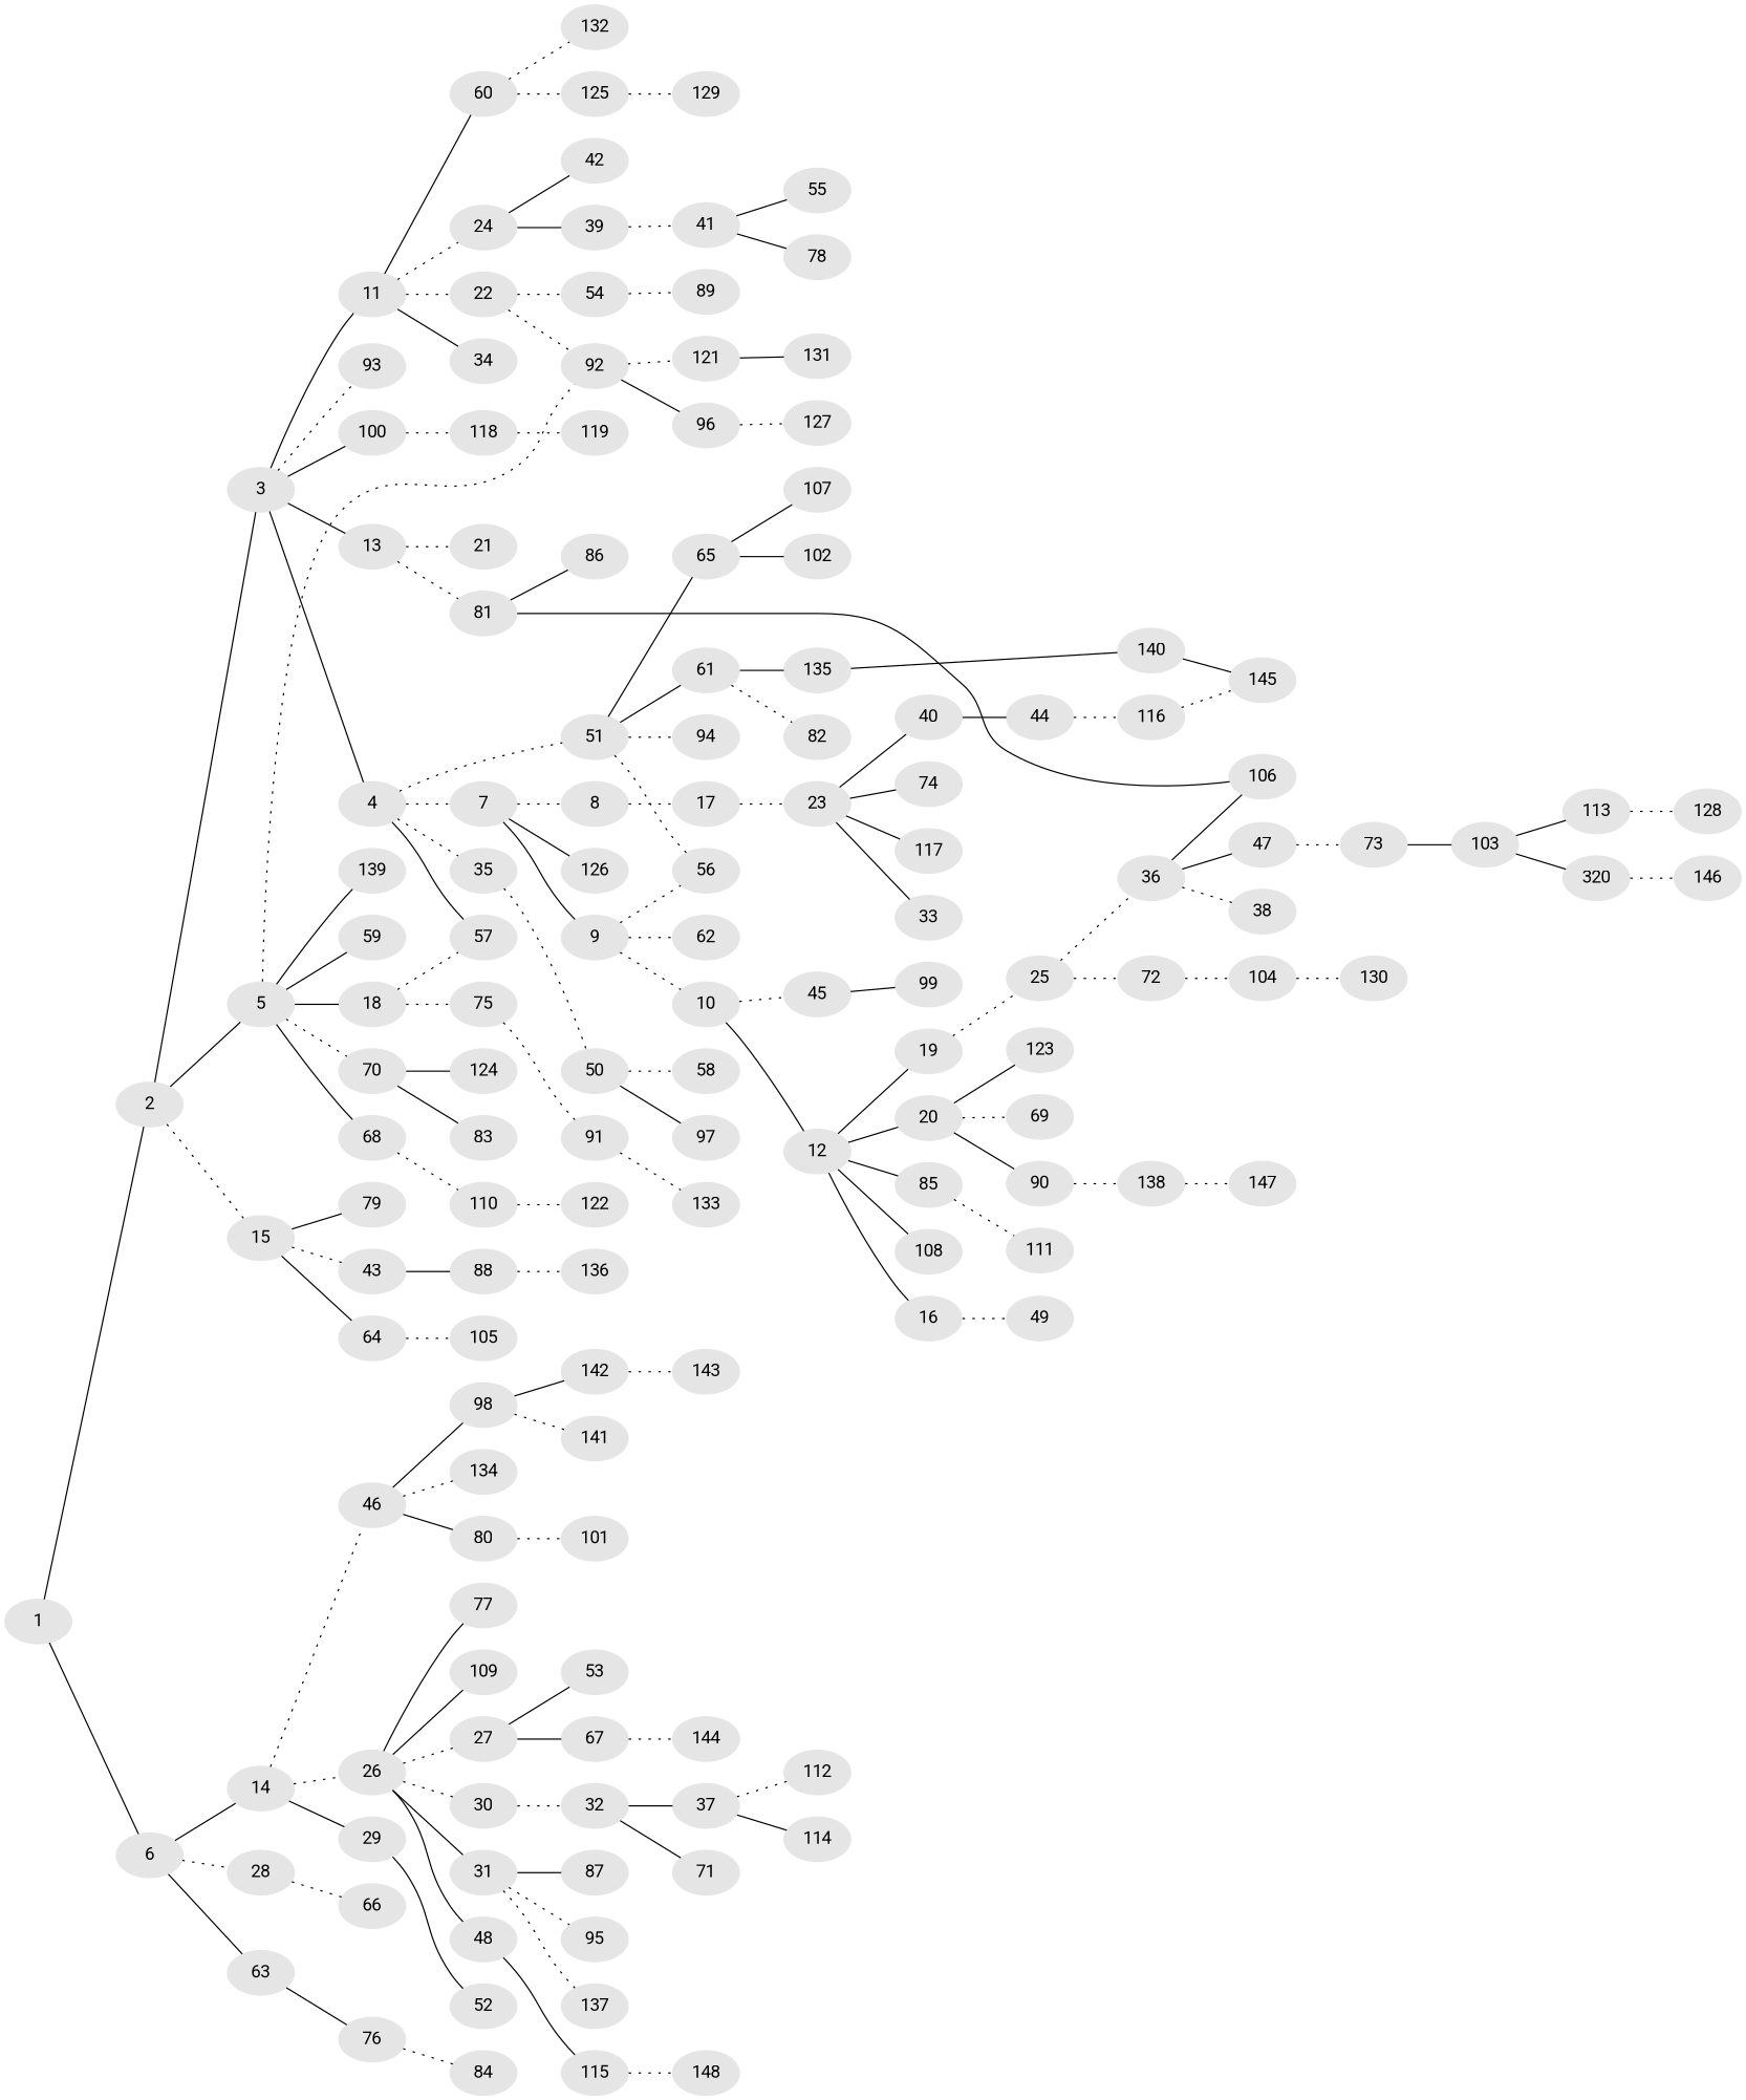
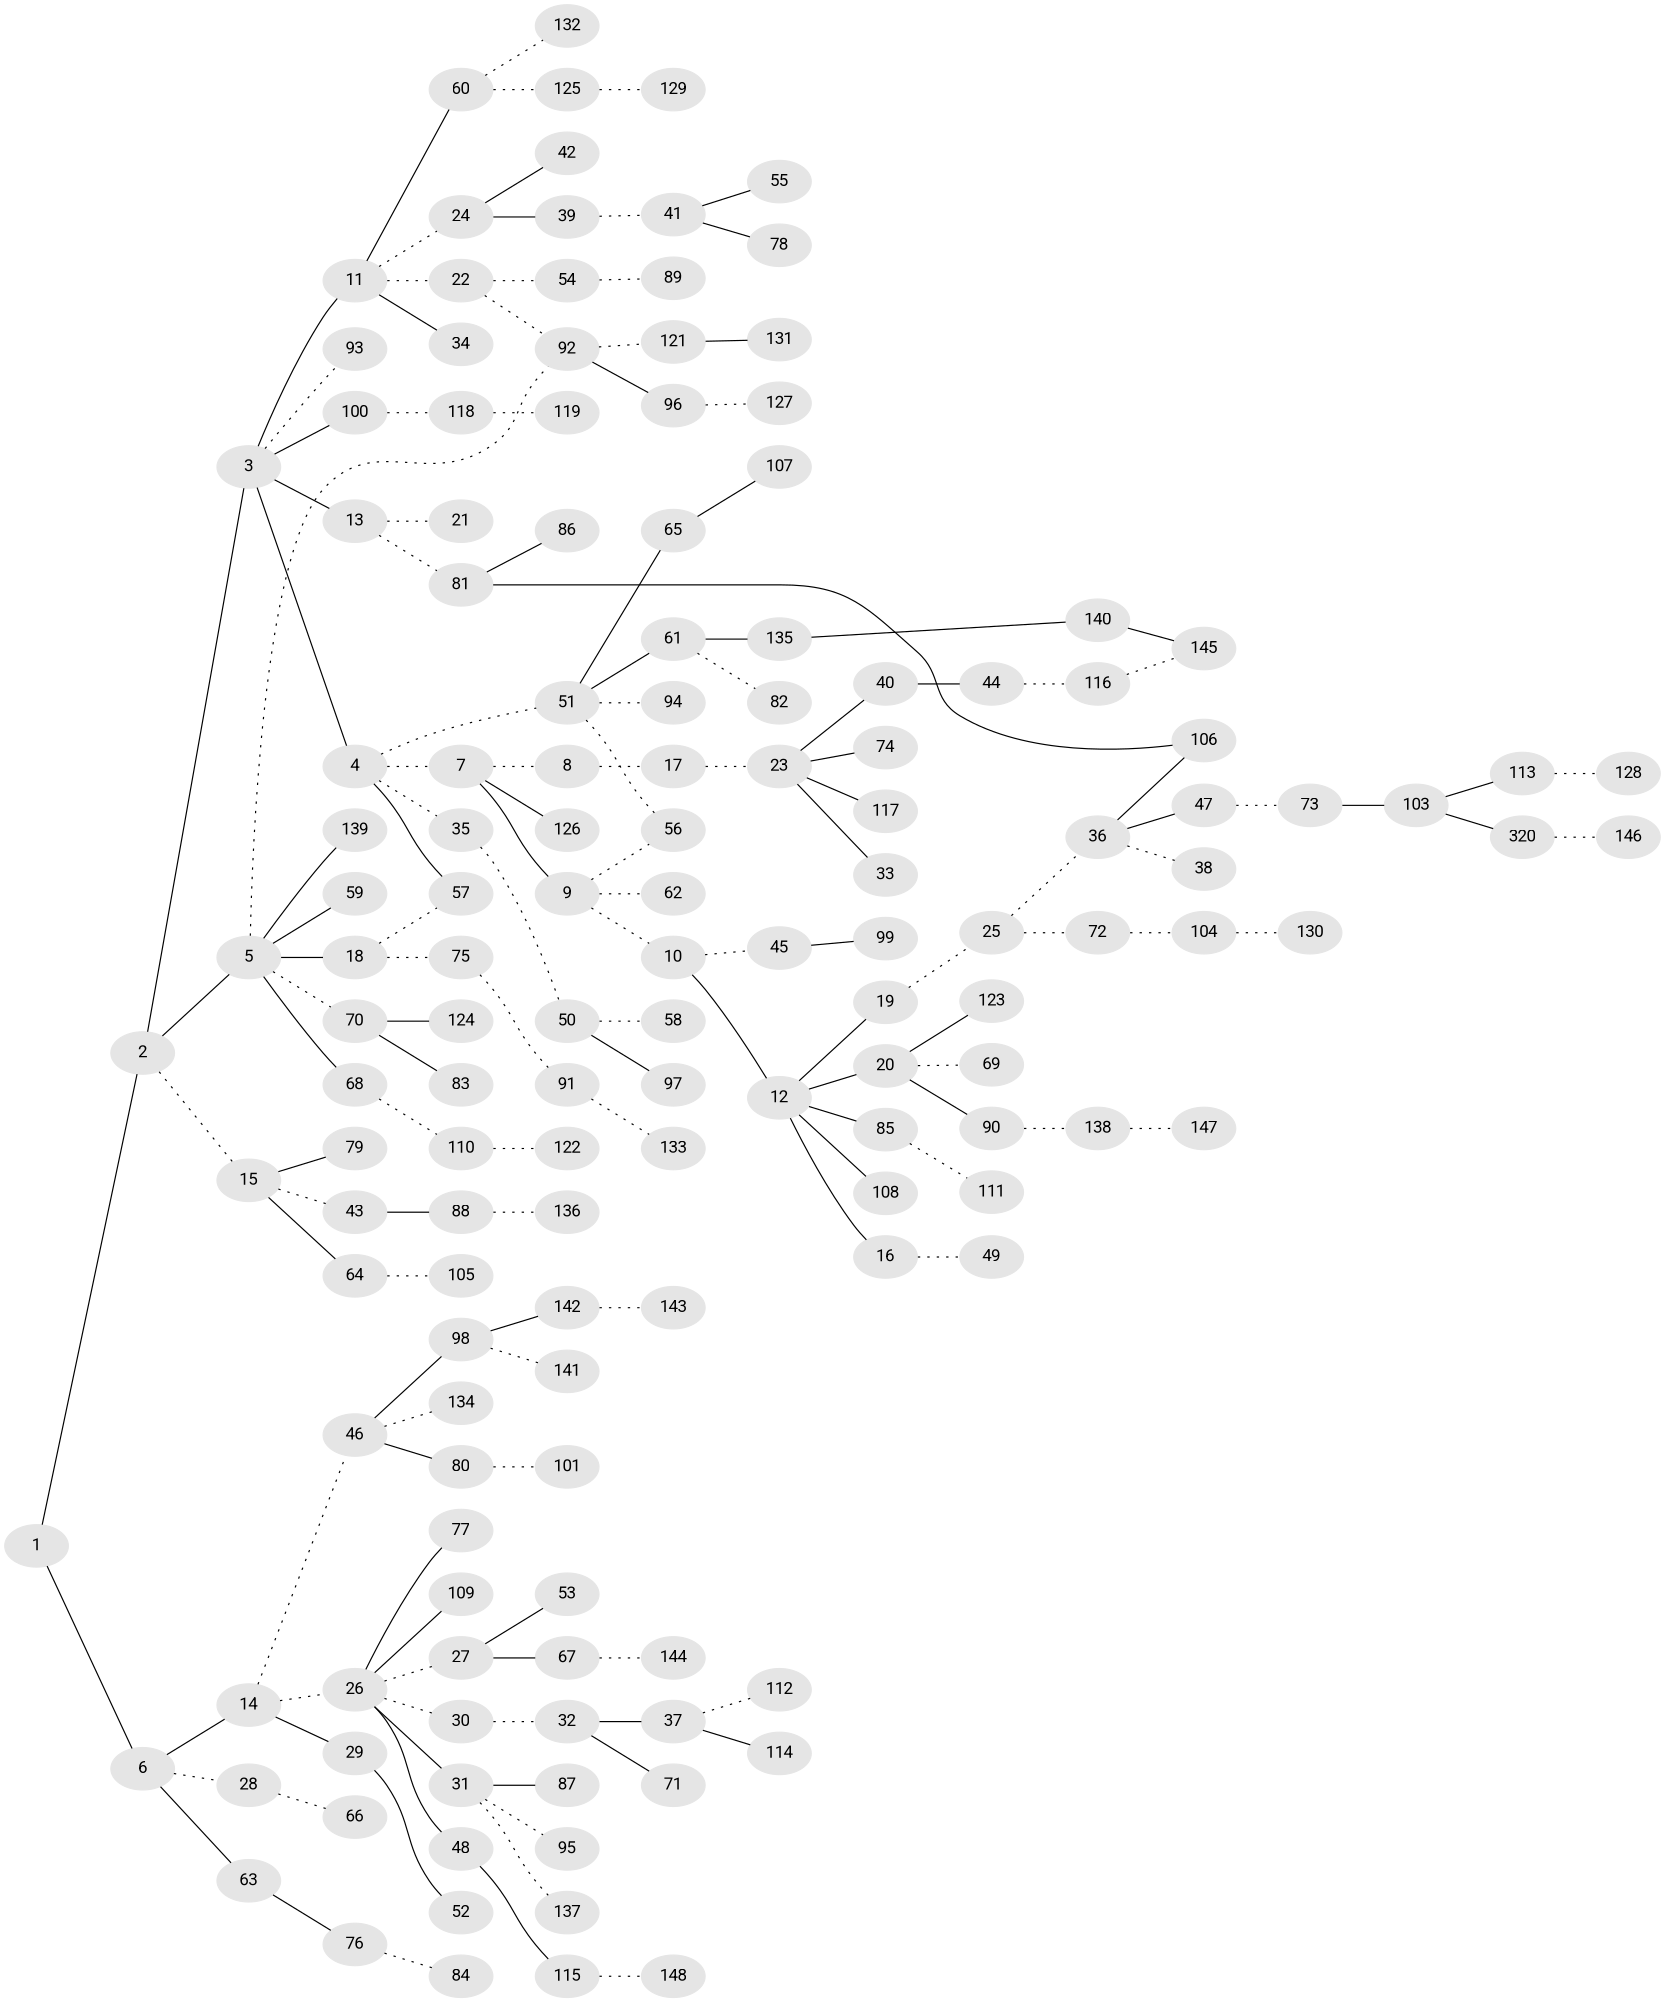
  graph {
    fontname=Roboto
    rankdir=LR
    node [color=gray90 fontname=Roboto style=filled]
    edge [fontname=Roboto style=solid]
    1
    2
    6
    3
    5
    15
    14
    28
    63
    4
    11
    13
    93
    100
    18
    59
    68
    70
    92
    139
    43
    64
    79
    7
    35
    51
    57
    22
    24
    34
    60
    21
    81
    118
    8
    9
    126
    50
    56
    61
    65
    94
    75
    110
    83
    124
    96
    121
    26
    29
    46
    66
    76
    17
    10
    62
    23
    12
    45
    16
    19
    20
    85
    108
    99
    54
    39
    42
    125
    132
    49
    25
    69
    90
    123
    111
    106
    86
    27
    30
    31
    48
    77
    109
    52
    80
    98
    134
    88
    105
    33
    40
    74
    117
    91
    36
    72
    138
    89
    44
    41
    38
    47
    104
    53
    67
    32
    87
    95
    137
    115
    144
    37
    71
    112
    114
    58
    97
    73
    55
    78
    116
    136
    145
    101
    141
    142
    103
    148
    82
    135
-   102
    107
    129
    140
    84
    122
    130
    113
    n140 [label=320]
    133
    147
    127
    131
    143
    119
    128
    146
    1 -- 2
    1 -- 6
    2 -- 3
    2 -- 5
    2 -- 15 [style=dotted]
    6 -- 14
    6 -- 28 [style=dotted]
    6 -- 63
    3 -- 4
    3 -- 11
    3 -- 13
    3 -- 93 [style=dotted]
    3 -- 100
    5 -- 18
    5 -- 59
    5 -- 68
    5 -- 70 [style=dotted]
    5 -- 92 [style=dotted]
    5 -- 139
    15 -- 43 [style=dotted]
    15 -- 64
    15 -- 79
    14 -- 26 [style=dotted]
    14 -- 29
    14 -- 46 [style=dotted]
    28 -- 66 [style=dotted]
    63 -- 76
    4 -- 7 [style=dotted]
    4 -- 35 [style=dotted]
    4 -- 51 [style=dotted]
    4 -- 57
    11 -- 22 [style=dotted]
    11 -- 24 [style=dotted]
    11 -- 34
    11 -- 60
    13 -- 21 [style=dotted]
    13 -- 81 [style=dotted]
    100 -- 118 [style=dotted]
    18 -- 57 [style=dotted]
    18 -- 75 [style=dotted]
    68 -- 110 [style=dotted]
    70 -- 83
    70 -- 124
    92 -- 96
    92 -- 121 [style=dotted]
    43 -- 88
    64 -- 105 [style=dotted]
    7 -- 8 [style=dotted]
    7 -- 9
    7 -- 126
    35 -- 50 [style=dotted]
    51 -- 56 [style=dotted]
    51 -- 61
    51 -- 65
    51 -- 94 [style=dotted]
    22 -- 92 [style=dotted]
    22 -- 54 [style=dotted]
    24 -- 39
    24 -- 42
    60 -- 125 [style=dotted]
    60 -- 132 [style=dotted]
    81 -- 106
    81 -- 86
    118 -- 119 [style=dotted]
    8 -- 17 [style=dotted]
    9 -- 56 [style=dotted]
    9 -- 10 [style=dotted]
    9 -- 62 [style=dotted]
    50 -- 58 [style=dotted]
    50 -- 97
    61 -- 82 [style=dotted]
    61 -- 135
-   65 -- 102
    65 -- 107
    75 -- 91 [style=dotted]
    110 -- 122 [style=dotted]
    96 -- 127 [style=dotted]
    121 -- 131
    26 -- 27 [style=dotted]
    26 -- 30 [style=dotted]
    26 -- 31
    26 -- 48
    26 -- 77
    26 -- 109
    29 -- 52
    46 -- 80
    46 -- 98
    46 -- 134 [style=dotted]
    76 -- 84 [style=dotted]
    17 -- 23 [style=dotted]
    10 -- 12
    10 -- 45 [style=dotted]
    23 -- 33
    23 -- 40
    23 -- 74
    23 -- 117
    12 -- 16
    12 -- 19
    12 -- 20
    12 -- 85
    12 -- 108
    45 -- 99
    16 -- 49 [style=dotted]
    19 -- 25 [style=dotted]
    20 -- 69 [style=dotted]
    20 -- 90
    20 -- 123
    85 -- 111 [style=dotted]
    54 -- 89 [style=dotted]
    39 -- 41 [style=dotted]
    125 -- 129 [style=dotted]
    25 -- 36 [style=dotted]
    25 -- 72 [style=dotted]
    90 -- 138 [style=dotted]
    27 -- 53
    27 -- 67
    30 -- 32 [style=dotted]
    31 -- 87
    31 -- 95 [style=dotted]
    31 -- 137 [style=dotted]
    48 -- 115
    80 -- 101 [style=dotted]
    98 -- 141 [style=dotted]
    98 -- 142
    88 -- 136 [style=dotted]
    40 -- 44
    91 -- 133 [style=dotted]
    36 -- 106
    36 -- 38 [style=dotted]
    36 -- 47
    72 -- 104 [style=dotted]
    138 -- 147 [style=dotted]
    44 -- 116 [style=dotted]
    41 -- 55
    41 -- 78
    47 -- 73 [style=dotted]
    104 -- 130 [style=dotted]
    67 -- 144 [style=dotted]
    32 -- 37
    32 -- 71
    115 -- 148 [style=dotted]
    37 -- 112 [style=dotted]
    37 -- 114
    73 -- 103
    116 -- 145 [style=dotted]
    142 -- 143 [style=dotted]
    103 -- 113
    103 -- n140
    135 -- 140
    140 -- 145
    113 -- 128 [style=dotted]
    n140 -- 146 [style=dotted]
  }
